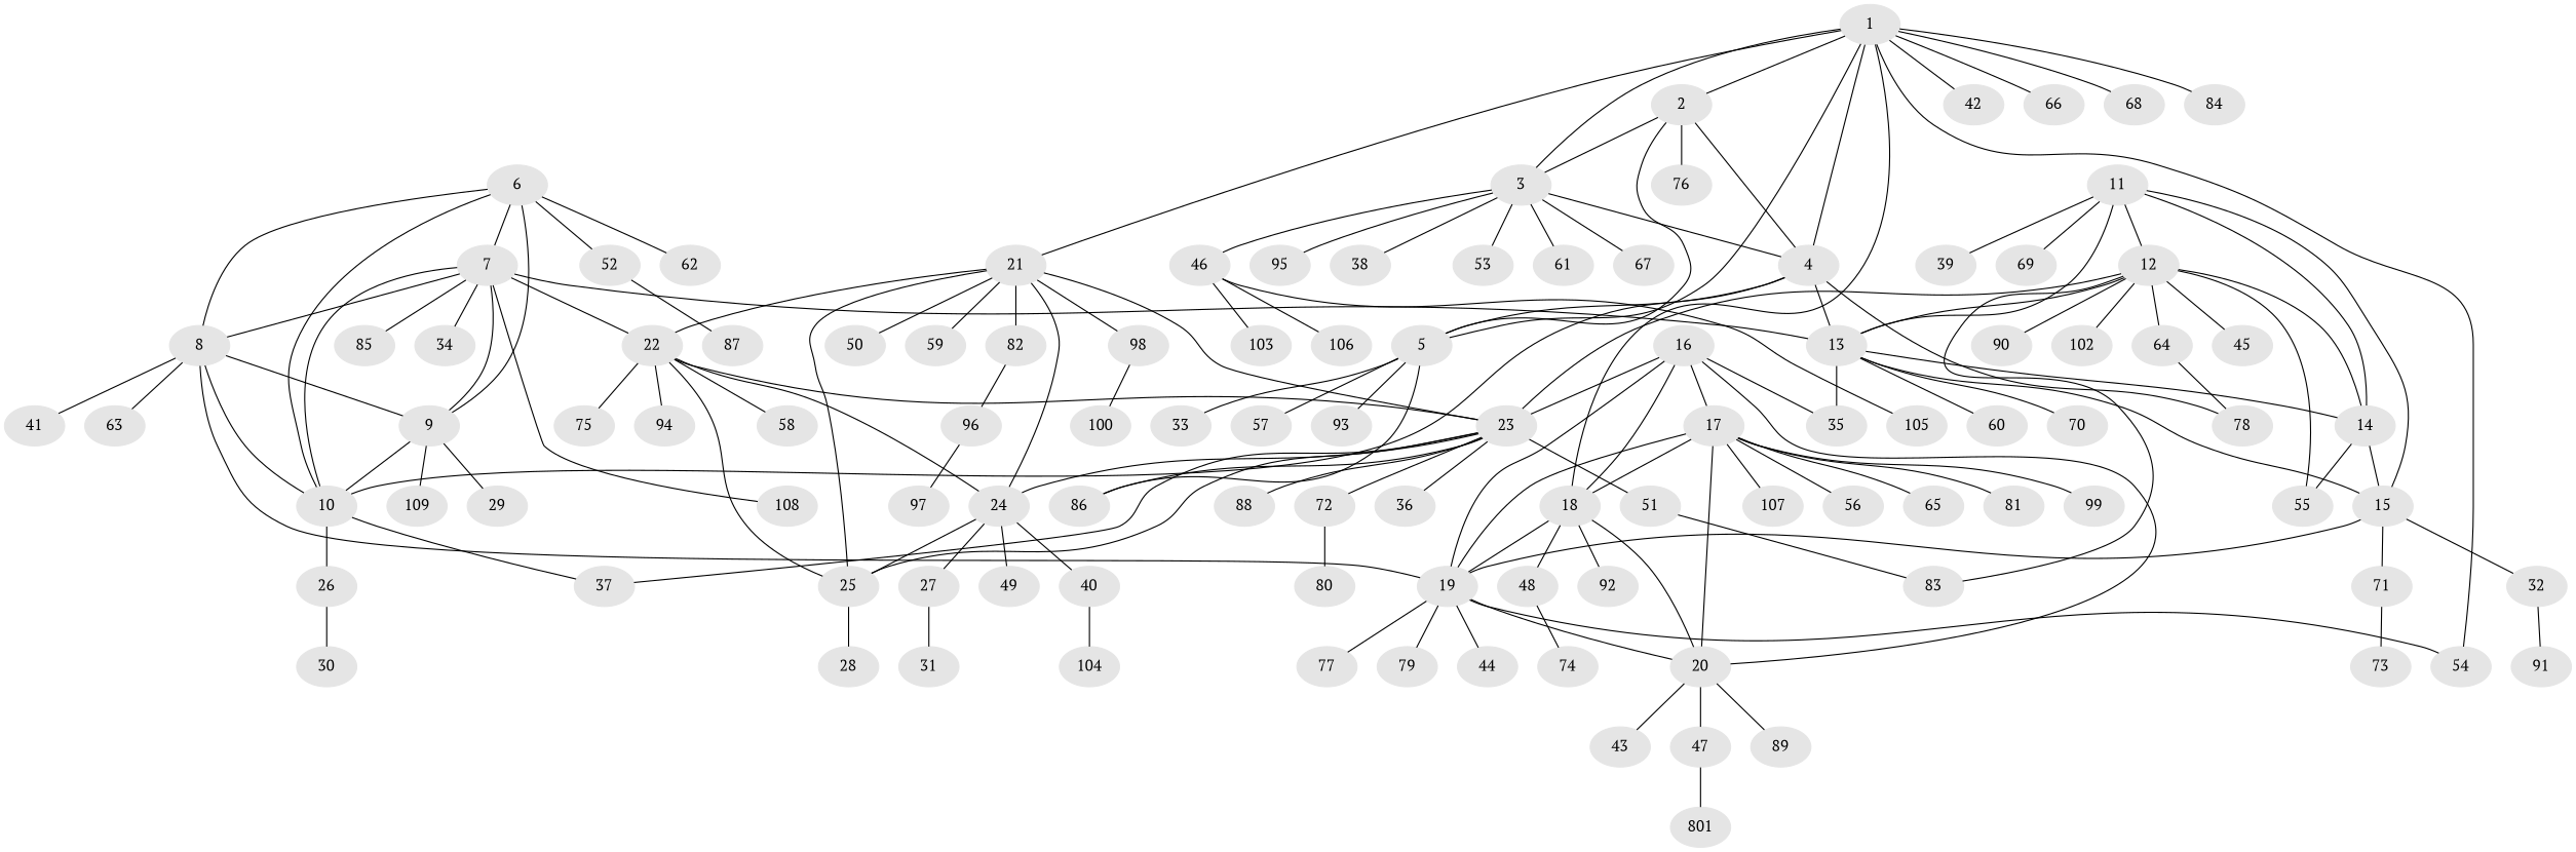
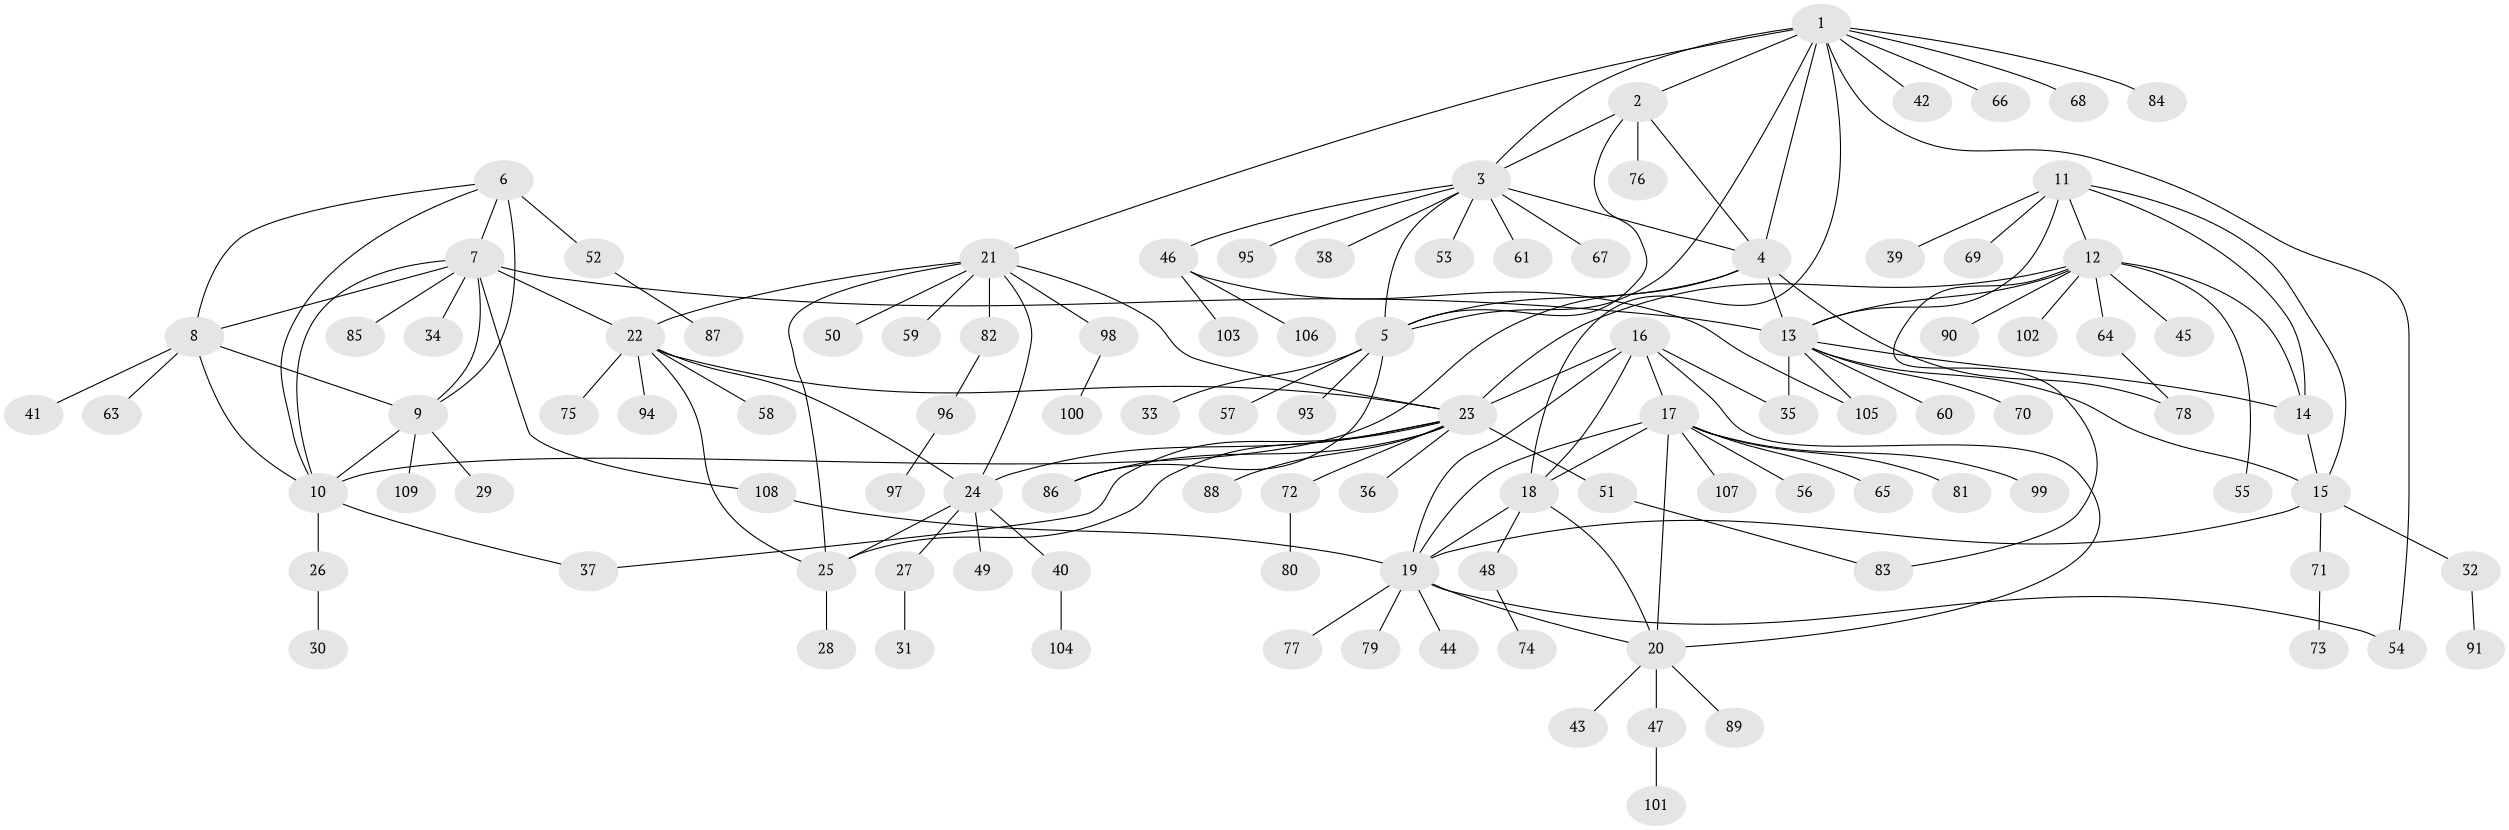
  graph {
    fontname="PT Serif"
    node [color=gray90 fontname="PT Serif" style=filled]
    edge [fontname="PT Serif"]
    1
    2
    3
    4
    5
    18
    21
    42
    54
    66
    68
    84
    76
    38
    46
    53
    61
    67
    95
    10
    13
    78
    33
    57
    86
    93
    19
    20
    48
-   92
    22
    23
    24
    25
    50
    59
    82
    98
    105
    103
    106
    26
    37
    14
    15
    35
    60
    70
    6
    7
    8
    9
    52
-   62
    34
    85
    108
    41
    63
    29
    109
    87
    58
    75
    94
    44
    77
    79
    30
    11
    12
    39
    69
    45
    64
    83
    90
    102
    55
    32
    71
    36
    51
    72
    88
    91
    73
    16
    17
    56
    65
    81
    99
    107
    43
    47
    89
    74
-   101 [label=801]
+   101
    27
    40
    49
    28
    96
    100
    80
    31
    104
    97
    1 -- 2
    1 -- 3
    1 -- 4
    1 -- 5
    1 -- 18
    1 -- 21
    1 -- 42
    1 -- 54
    1 -- 66
    1 -- 68
    1 -- 84
    2 -- 3
    2 -- 4
    2 -- 5
    2 -- 76
    3 -- 4
+   3 -- 5
    3 -- 38
    3 -- 46
    3 -- 53
    3 -- 61
    3 -- 67
    3 -- 95
    4 -- 5
    4 -- 10
    4 -- 13
    4 -- 78
    5 -- 33
    5 -- 57
    5 -- 86
    5 -- 93
    18 -- 19
    18 -- 20
    18 -- 48
-   18 -- 92
    21 -- 22
    21 -- 23
    21 -- 24
    21 -- 25
    21 -- 50
    21 -- 59
    21 -- 82
    21 -- 98
    46 -- 105
    46 -- 103
    46 -- 106
    10 -- 26
    10 -- 37
+   13 -- 105
    13 -- 14
    13 -- 15
    13 -- 35
    13 -- 60
    13 -- 70
    19 -- 54
    19 -- 20
    19 -- 44
    19 -- 77
    19 -- 79
    20 -- 43
    20 -- 47
    20 -- 89
    48 -- 74
    22 -- 23
    22 -- 24
    22 -- 25
    22 -- 58
    22 -- 75
    22 -- 94
    23 -- 86
    23 -- 24
    23 -- 25
    23 -- 37
    23 -- 36
    23 -- 51
    23 -- 72
    23 -- 88
    24 -- 25
    24 -- 27
    24 -- 40
    24 -- 49
    25 -- 28
    82 -- 96
    98 -- 100
    26 -- 30
    14 -- 15
-   14 -- 55
    15 -- 19
    15 -- 32
    15 -- 71
    6 -- 10
    6 -- 7
    6 -- 8
    6 -- 9
    6 -- 52
-   6 -- 62
    7 -- 10
    7 -- 13
    7 -- 22
    7 -- 8
    7 -- 9
    7 -- 34
    7 -- 85
    7 -- 108
    8 -- 10
-   8 -- 19
+   108 -- 19
    8 -- 9
    8 -- 41
    8 -- 63
    9 -- 10
    9 -- 29
    9 -- 109
    52 -- 87
    11 -- 13
    11 -- 14
    11 -- 15
    11 -- 12
    11 -- 39
    11 -- 69
    12 -- 13
    12 -- 23
    12 -- 14
    12 -- 45
    12 -- 64
    12 -- 83
    12 -- 90
    12 -- 102
    12 -- 55
    64 -- 78
    32 -- 91
    71 -- 73
    51 -- 83
    72 -- 80
    16 -- 18
    16 -- 19
    16 -- 20
    16 -- 23
    16 -- 35
    16 -- 17
    17 -- 18
    17 -- 19
    17 -- 20
    17 -- 56
    17 -- 65
    17 -- 81
    17 -- 99
    17 -- 107
    47 -- 101
    27 -- 31
    40 -- 104
    96 -- 97
  }
